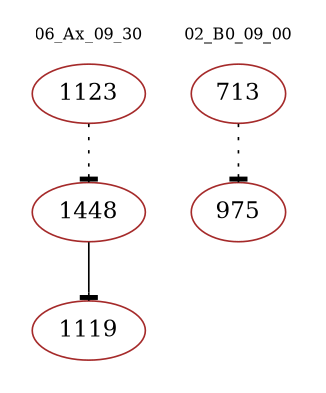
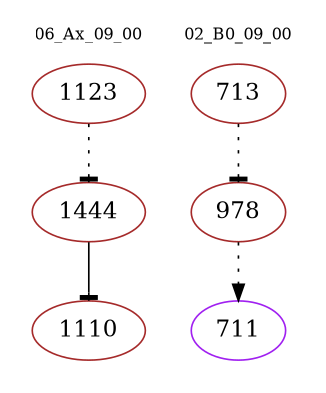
  digraph {
    node [color=brown]
    edge [arrowhead=tee color=black style=dotted]
-   n1 [label=1448]
-   n2 [label=1119]
+   n1 [label=1444]
+   n2 [label=1110]
    n3 [label=1123]
-   n4 [label=975]
+   n4 [label=978]
+   n5 [color=purple label=711]
    n6 [label=713]
    subgraph cluster_1 {
      color=white
      fontsize=10
-     label="06_Ax_09_30"
+     label="06_Ax_09_00"
      n1
      n2
      n3
    }
    subgraph cluster_2 {
      color=white
      fontsize=10
      label="02_B0_09_00"
      n4
+     n5
      n6
    }
    n1 -> n2 [style=solid]
    n3 -> n1
+   n4 -> n5 [arrowhead=normal]
    n6 -> n4
  }
